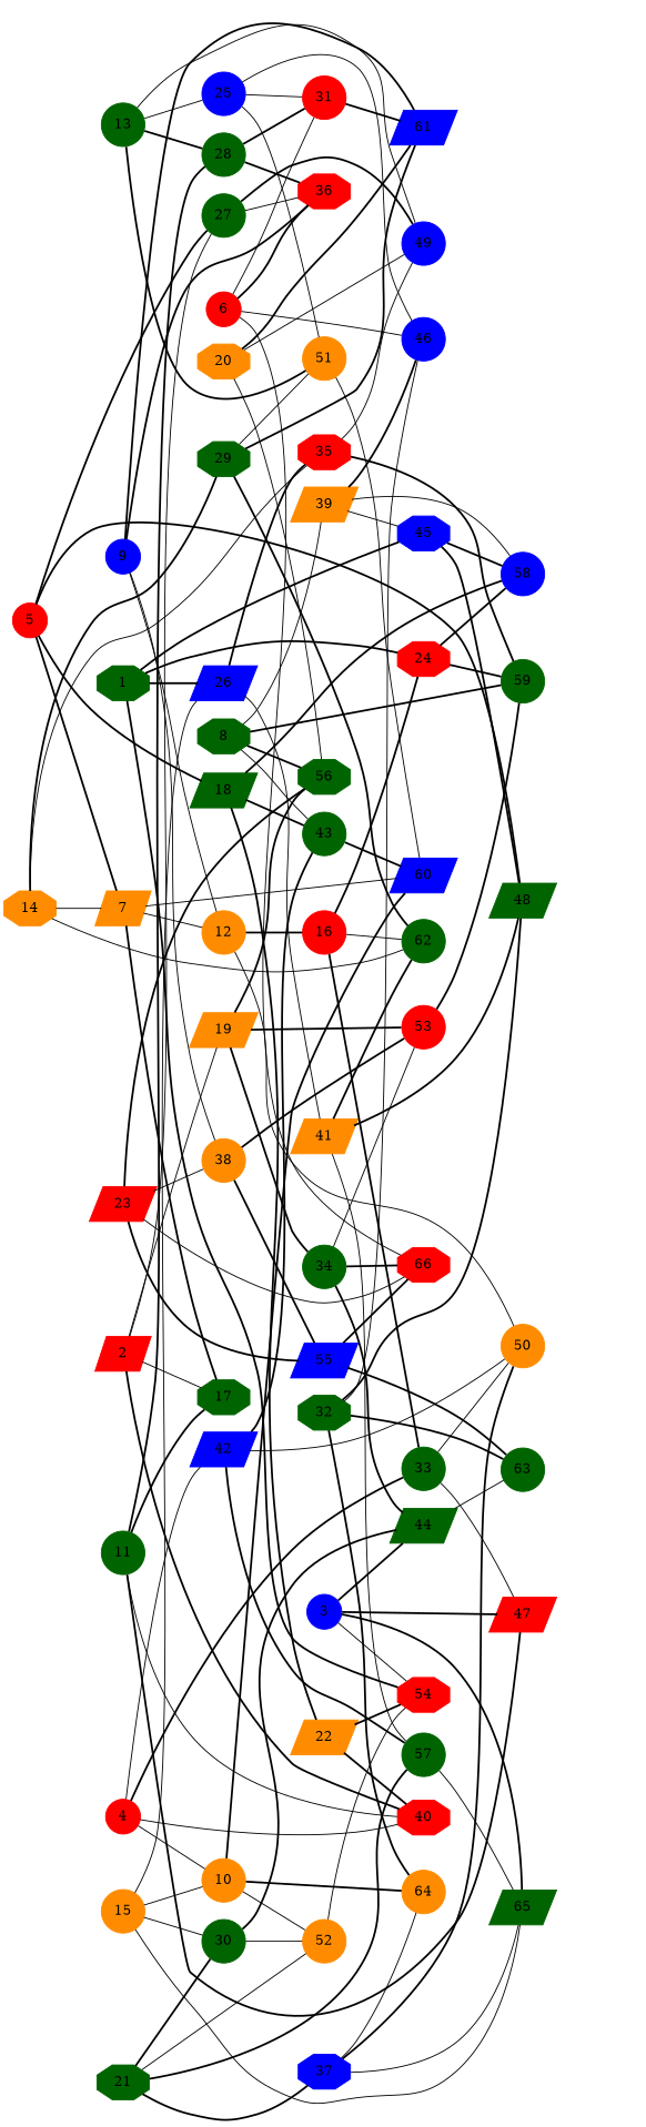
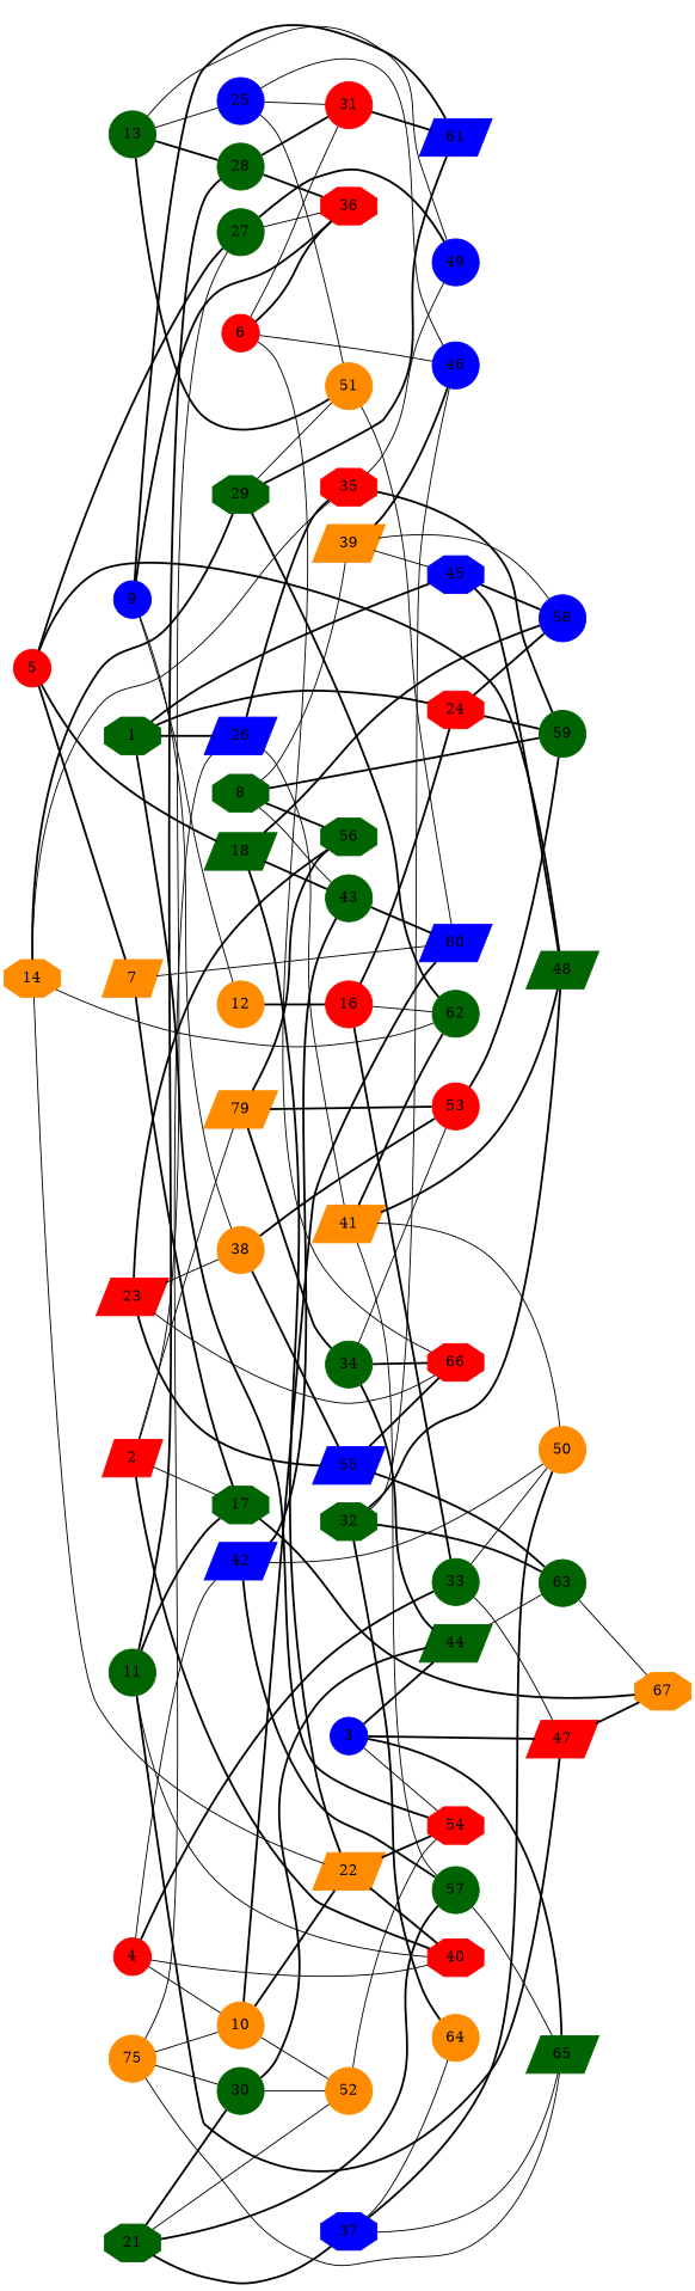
  graph {
    rankdir=LR
    node [color=darkgreen shape=circle style=filled]
    edge [style=bold]
    1 [shape=octagon]
    24 [color=red shape=octagon]
    26 [color=blue shape=parallelogram]
    45 [color=blue shape=octagon]
    54 [color=red shape=octagon]
    59
    58 [color=blue]
    35 [color=red shape=octagon]
    41 [color=darkorange shape=parallelogram]
    48 [shape=parallelogram]
    2 [color=red shape=parallelogram]
    17 [shape=octagon]
-   19 [color=darkorange shape=parallelogram]
+   19 [color=darkorange shape=parallelogram label=79]
    27
    40 [color=red shape=octagon]
+   67 [color=darkorange shape=octagon]
    56 [shape=octagon]
    34
    53 [color=red]
    36 [color=red shape=octagon]
    49 [color=blue]
    3 [color=blue]
    44 [shape=parallelogram]
    47 [color=red shape=parallelogram]
    65 [shape=parallelogram]
    63
    4 [color=red]
    10 [color=darkorange]
    33
    42 [color=blue shape=parallelogram]
    60 [color=blue shape=parallelogram]
    52 [color=darkorange]
    64 [color=darkorange]
    50 [color=darkorange]
    43
    57
    5 [color=red]
    7 [color=darkorange shape=parallelogram]
    18 [shape=parallelogram]
    12 [color=darkorange]
    22 [color=darkorange shape=parallelogram]
    6 [color=red]
    31 [color=red]
    46 [color=blue]
    66 [color=red shape=octagon]
    61 [color=blue shape=parallelogram]
    16 [color=red]
    8 [shape=octagon]
    39 [color=darkorange shape=parallelogram]
    9 [color=blue]
    38 [color=darkorange]
    55 [color=blue shape=parallelogram]
    11
    28
    62
    13
    25 [color=blue]
    51 [color=darkorange]
    14 [color=darkorange shape=octagon]
    29 [shape=octagon]
-   15 [color=darkorange]
+   15 [color=darkorange label=75]
    30
-   20 [color=darkorange shape=octagon]
    21 [shape=octagon]
    37 [color=blue shape=octagon]
    23 [color=red shape=parallelogram]
    32 [shape=octagon]
    1 -- 24
    1 -- 26
    1 -- 45
    1 -- 54
    24 -- 59
    24 -- 58
    26 -- 35
    26 -- 41 [style=solid]
    45 -- 58
    45 -- 48
    35 -- 59
    35 -- 49 [style=solid]
    41 -- 48
    41 -- 57 [style=solid]
    41 -- 62
    2 -- 17 [style=solid]
    2 -- 19 [style=solid]
    2 -- 27 [style=solid]
    2 -- 40
+   17 -- 67
    19 -- 56
    19 -- 34
    19 -- 53
    27 -- 36 [style=solid]
    27 -- 49
    34 -- 53 [style=solid]
    34 -- 44
    34 -- 66
    53 -- 59
    3 -- 54 [style=solid]
    3 -- 44
    3 -- 47
    3 -- 65
    44 -- 63 [style=solid]
+   47 -- 67
+   63 -- 67 [style=solid]
    4 -- 40 [style=solid]
    4 -- 10 [style=solid]
    4 -- 33
    4 -- 42 [style=solid]
    10 -- 60
    10 -- 52 [style=solid]
-   10 -- 64
+   10 -- 22
    33 -- 47 [style=solid]
    33 -- 50 [style=solid]
    42 -- 50 [style=solid]
    42 -- 43
    42 -- 57
    52 -- 54 [style=solid]
    43 -- 60
    57 -- 65 [style=solid]
    5 -- 48
    5 -- 27
    5 -- 7
    5 -- 18
    7 -- 17
    7 -- 60 [style=solid]
-   7 -- 12 [style=solid]
    18 -- 58
    18 -- 43
    18 -- 22
-   12 -- 50 [style=solid]
+   41 -- 50 [style=solid]
    12 -- 16
    22 -- 54
    22 -- 40
    6 -- 36
    6 -- 31 [style=solid]
    6 -- 46 [style=solid]
    6 -- 66 [style=solid]
    31 -- 61
    16 -- 24
    16 -- 33
    16 -- 62 [style=solid]
    8 -- 59
    8 -- 56
    8 -- 43 [style=solid]
    8 -- 39 [style=solid]
    39 -- 45 [style=solid]
    39 -- 58 [style=solid]
    39 -- 46
    9 -- 36
    9 -- 12 [style=solid]
    9 -- 61
    9 -- 38 [style=solid]
    38 -- 53
    38 -- 55
    55 -- 63
    55 -- 66
    11 -- 17
    11 -- 40 [style=solid]
    11 -- 47
    11 -- 28
    28 -- 36
    28 -- 31
    13 -- 49 [style=solid]
    13 -- 28
    13 -- 25 [style=solid]
    13 -- 51
    25 -- 31 [style=solid]
    25 -- 46 [style=solid]
    25 -- 51 [style=solid]
    51 -- 60 [style=solid]
    14 -- 35 [style=solid]
-   14 -- 7 [style=solid]
+   14 -- 22 [style=solid]
    14 -- 62 [style=solid]
    14 -- 29
    29 -- 61
    29 -- 62
    29 -- 51 [style=solid]
    15 -- 26 [style=solid]
    15 -- 65 [style=solid]
    15 -- 10 [style=solid]
    15 -- 30 [style=solid]
    30 -- 44
    30 -- 52 [style=solid]
-   20 -- 56 [style=solid]
-   20 -- 49 [style=solid]
-   20 -- 61
    21 -- 52 [style=solid]
    21 -- 57
    21 -- 30
    21 -- 37
    37 -- 65 [style=solid]
    37 -- 64 [style=solid]
    37 -- 50
    23 -- 56
    23 -- 66 [style=solid]
    23 -- 38 [style=solid]
    23 -- 55
    32 -- 48
    32 -- 63
    32 -- 64
    32 -- 46 [style=solid]
  }
